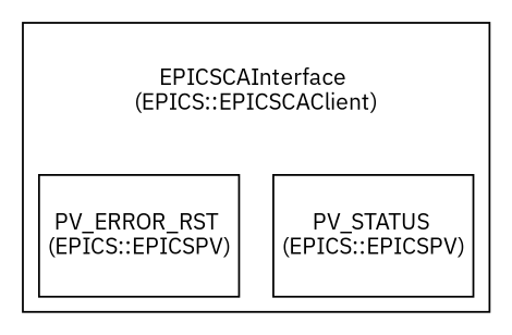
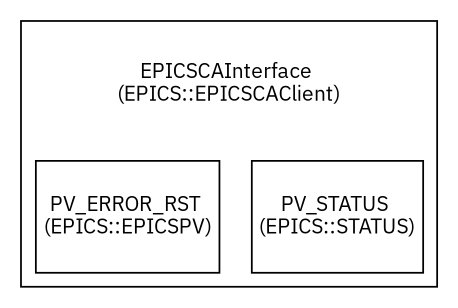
  digraph {
    bgcolor=white
    fontname="IBM Plex Sans"
    node [color=black fillcolor=white margin=0 shape=box style=filled fontname="IBM Plex Sans"]
-   n1 [label=<<TABLE border="0" cellborder="0"><TR><TD width="60" height="60"><font point-size="12">PV_STATUS <BR/>(EPICS::EPICSPV)</font></TD></TR></TABLE>>]
+   n1 [label=<<TABLE border="0" cellborder="0"><TR><TD width="60" height="60"><font point-size="12">PV_STATUS <BR/>(EPICS::STATUS)</font></TD></TR></TABLE>>]
    n2 [label=<<TABLE border="0" cellborder="0"><TR><TD width="60" height="60"><font point-size="12">PV_ERROR_RST <BR/>(EPICS::EPICSPV)</font></TD></TR></TABLE>>]
    subgraph cluster_1 {
      label=<<TABLE border="0" cellborder="0"><TR><TD width="60" height="60"><font point-size="12">EPICSCAInterface <BR/>(EPICS::EPICSCAClient)</font></TD></TR></TABLE>>
      n1
      n2
    }
  }
